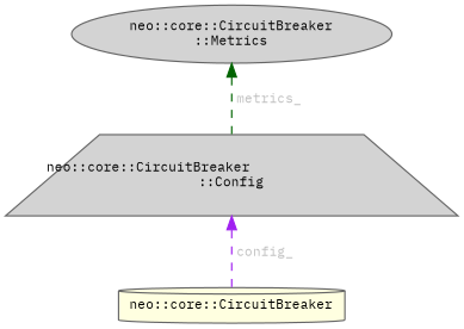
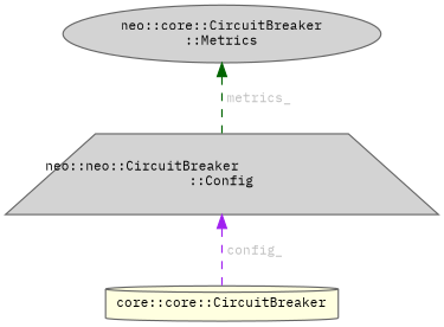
  digraph {
    fontname="IBM Plex Mono"
    node [color=gray40 fillcolor=lightgrey fontname="IBM Plex Mono" fontsize=10 style=filled]
    edge [dir=back fontcolor=grey fontname="IBM Plex Mono" fontsize=10 labelfontname=Helvetica labelfontsize=10 style=dashed]
-   n1 [fillcolor=lightyellow fontcolor=black height=0.2 label="neo::core::CircuitBreaker" shape=cylinder width=0.4]
-   n2 [height=0.2 label="neo::core::CircuitBreaker\l::Config" shape=trapezium width=0.4]
+   n1 [fillcolor=lightyellow fontcolor=black height=0.2 label="core::core::CircuitBreaker" shape=cylinder width=0.4]
+   n2 [height=0.2 label="neo::neo::CircuitBreaker\l::Config" shape=trapezium width=0.4]
    n3 [height=0.2 label="neo::core::CircuitBreaker\l::Metrics" shape=ellipse width=0.4]
    n2 -> n1 [color=purple label=<<TABLE CELLBORDER="0" BORDER="0"><TR><TD VALIGN="top" ALIGN="LEFT" CELLPADDING="1" CELLSPACING="0">config_</TD></TR> </TABLE>>]
    n3 -> n2 [color=darkgreen label=<<TABLE CELLBORDER="0" BORDER="0"><TR><TD VALIGN="top" ALIGN="LEFT" CELLPADDING="1" CELLSPACING="0">metrics_</TD></TR> </TABLE>>]
  }
